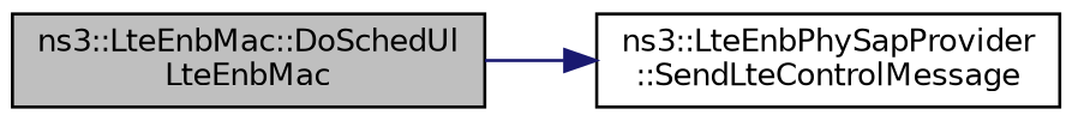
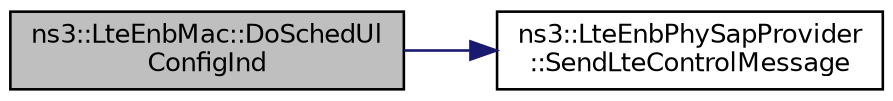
  digraph {
    rankdir=LR
    node [color=black fontname=Helvetica fontsize=10 shape=record style=filled]
-   n1 [fillcolor=grey75 fontcolor=black height=0.2 label="ns3::LteEnbMac::DoSchedUl\lLteEnbMac" width=0.4]
+   n1 [fillcolor=grey75 fontcolor=black height=0.2 label="ns3::LteEnbMac::DoSchedUl\lConfigInd" width=0.4]
    n2 [fillcolor=white height=0.2 label="ns3::LteEnbPhySapProvider\l::SendLteControlMessage" width=0.4]
    n1 -> n2 [color=midnightblue fontname=Helvetica fontsize=10 labelfontname=Helvetica labelfontsize=10 style=solid]
  }
